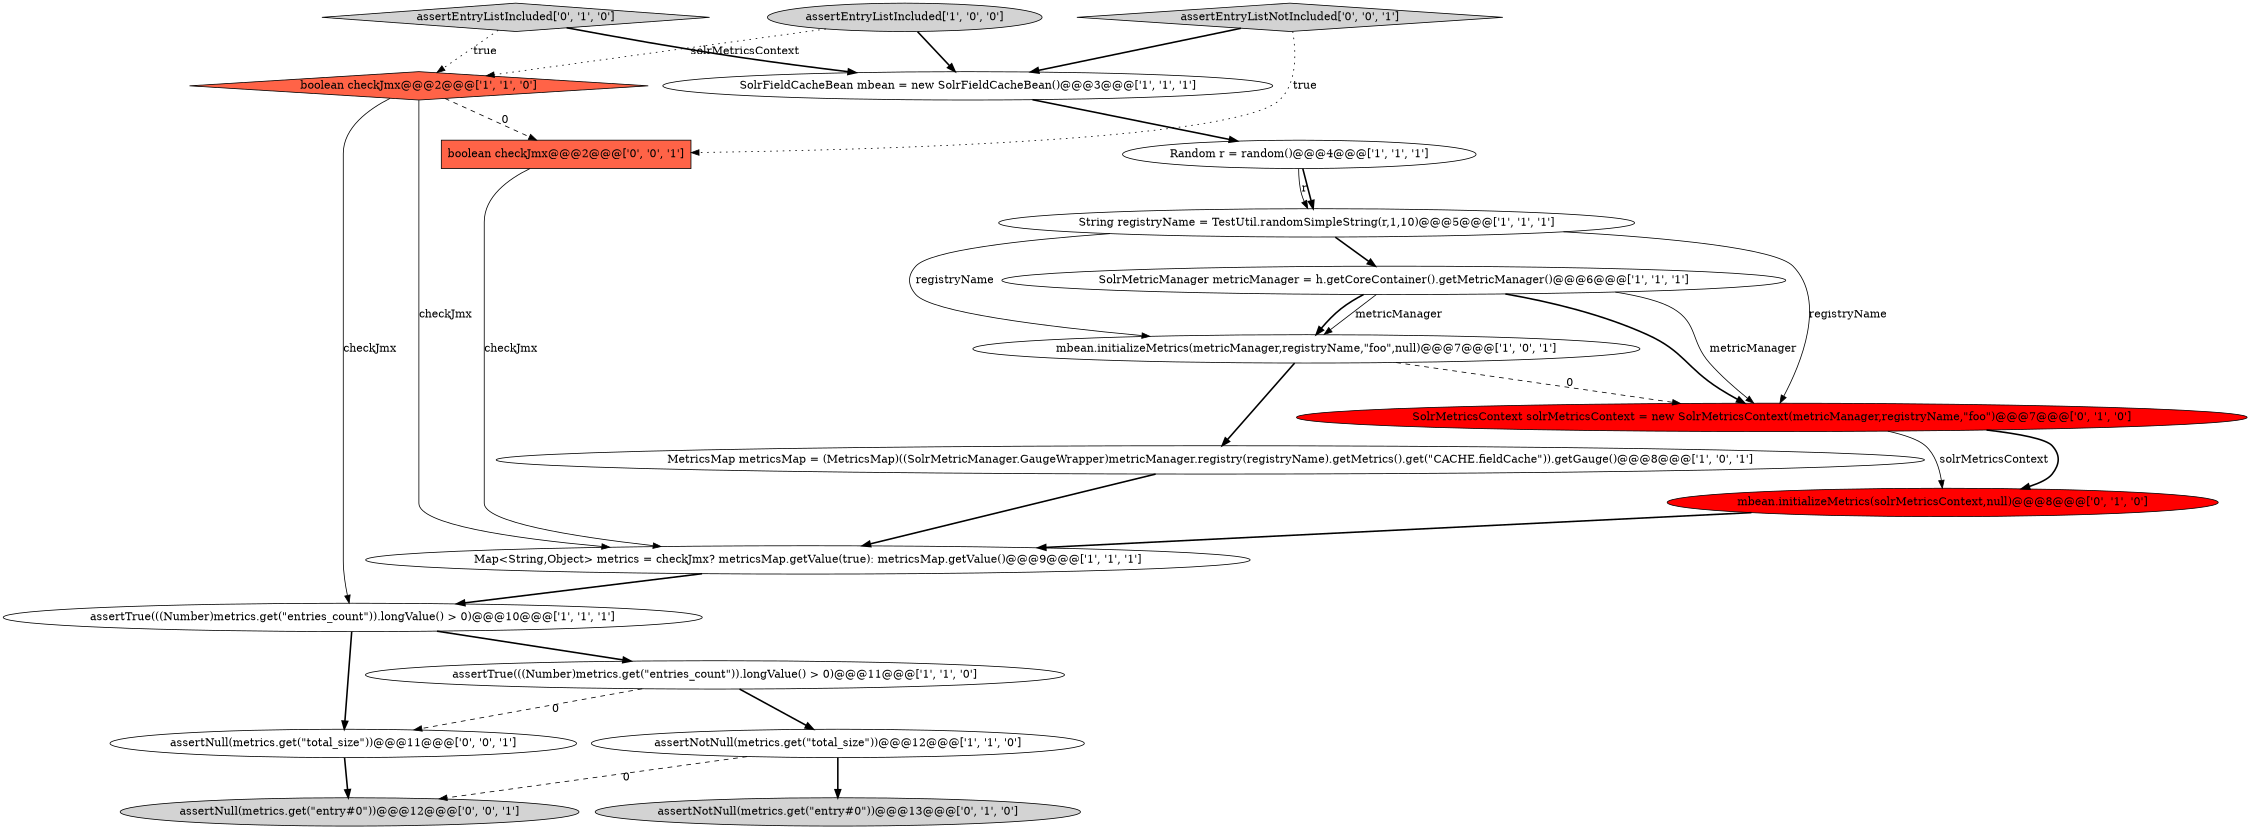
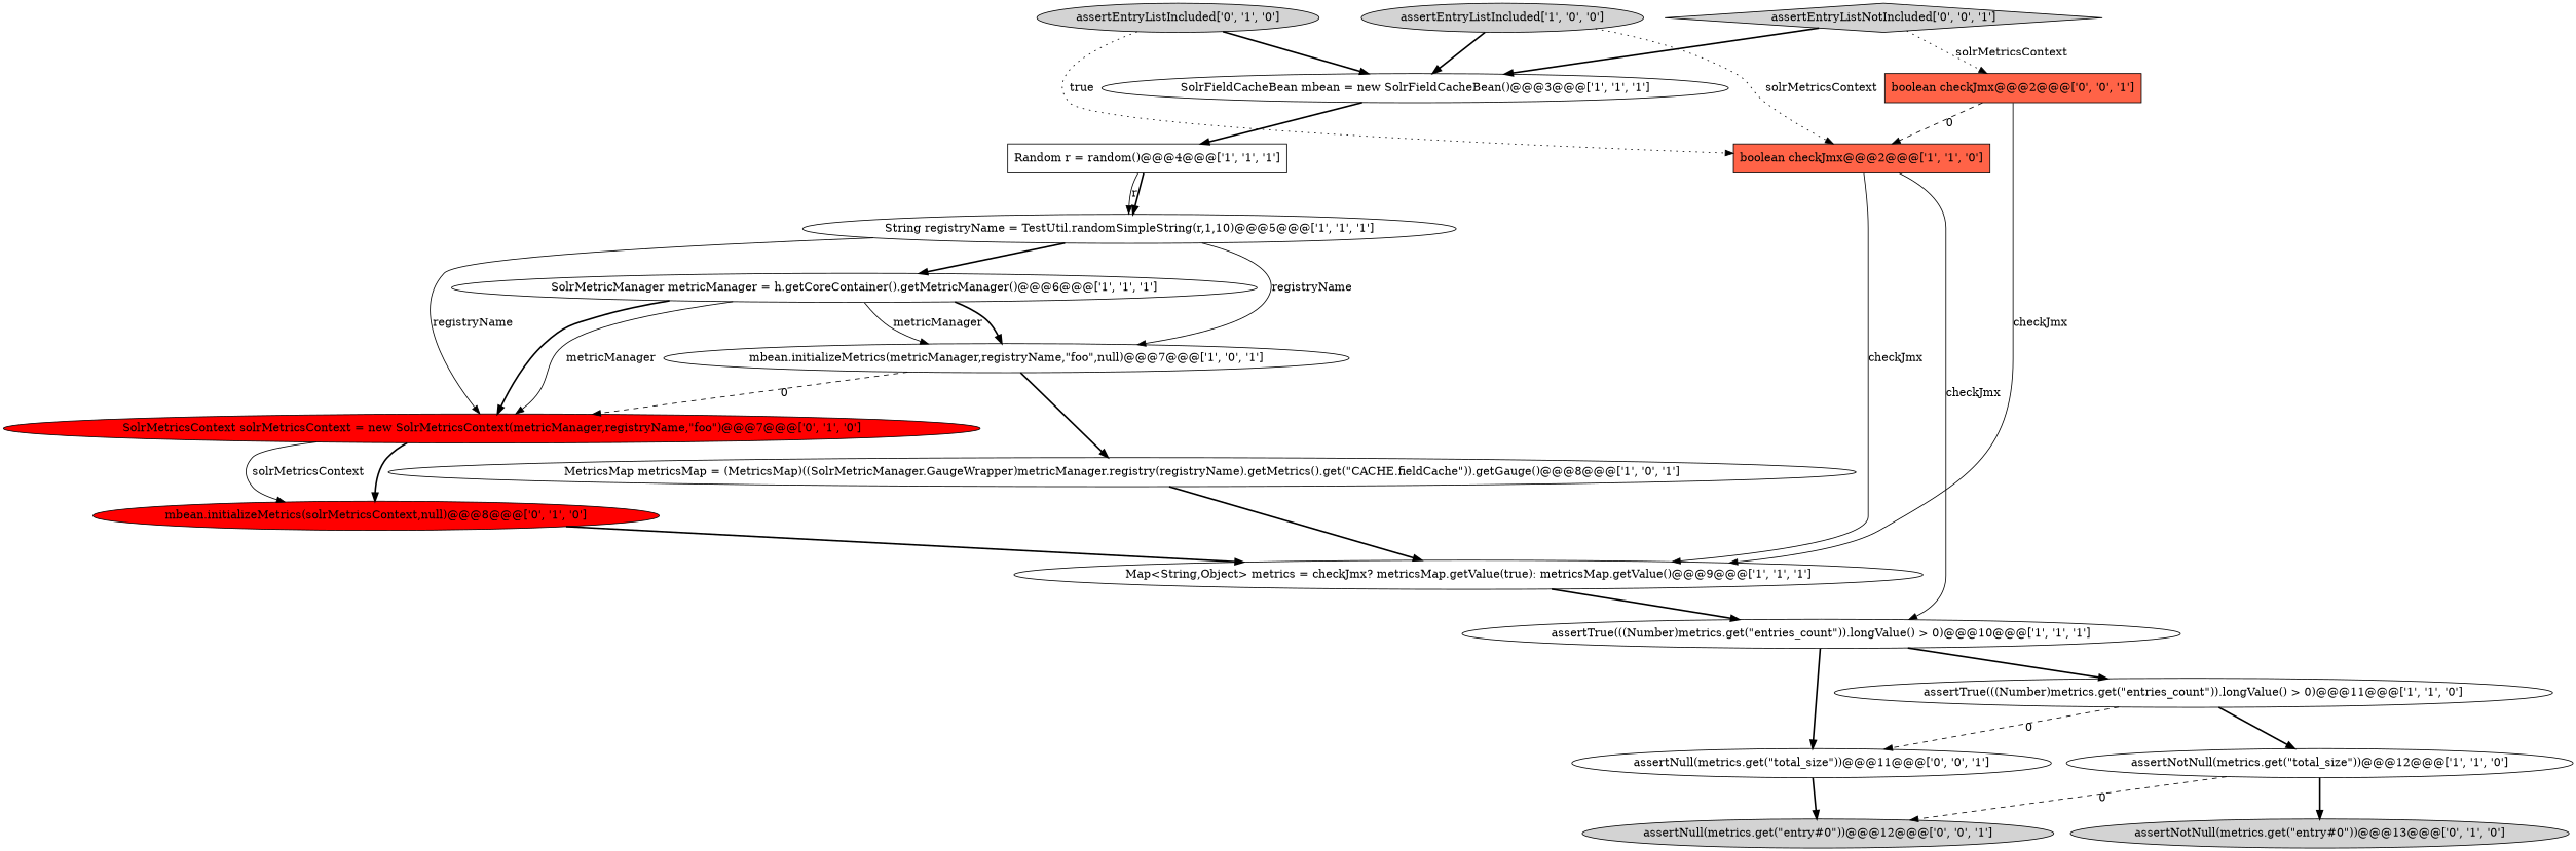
  digraph {
    node [fillcolor=white shape=ellipse style=filled]
    edge [style=bold]
    n1 [label="assertNull(metrics.get(\"total_size\"))@@@11@@@['0', '0', '1']"]
    n2 [fillcolor=lightgray label="assertNull(metrics.get(\"entry#0\"))@@@12@@@['0', '0', '1']"]
    n3 [label="assertTrue(((Number)metrics.get(\"entries_count\")).longValue() > 0)@@@10@@@['1', '1', '1']"]
    n4 [label="assertTrue(((Number)metrics.get(\"entries_count\")).longValue() > 0)@@@11@@@['1', '1', '0']"]
    n5 [label="assertNotNull(metrics.get(\"total_size\"))@@@12@@@['1', '1', '0']"]
    n6 [fillcolor=lightgray label="assertNotNull(metrics.get(\"entry#0\"))@@@13@@@['0', '1', '0']"]
-   n7 [fillcolor=lightgray label="assertEntryListIncluded['0', '1', '0']" shape=diamond]
-   n8 [fillcolor=tomato label="boolean checkJmx@@@2@@@['1', '1', '0']" shape=diamond]
+   n7 [fillcolor=lightgray label="assertEntryListIncluded['0', '1', '0']"]
+   n8 [fillcolor=tomato label="boolean checkJmx@@@2@@@['1', '1', '0']" shape=box]
    n9 [label="SolrFieldCacheBean mbean = new SolrFieldCacheBean()@@@3@@@['1', '1', '1']"]
    n10 [fillcolor=tomato label="boolean checkJmx@@@2@@@['0', '0', '1']" shape=box]
    n11 [label="Map<String,Object> metrics = checkJmx? metricsMap.getValue(true): metricsMap.getValue()@@@9@@@['1', '1', '1']"]
-   n12 [label="Random r = random()@@@4@@@['1', '1', '1']"]
+   n12 [label="Random r = random()@@@4@@@['1', '1', '1']" shape=box]
    n13 [fillcolor=lightgray label="assertEntryListNotIncluded['0', '0', '1']" shape=diamond]
    n14 [label="String registryName = TestUtil.randomSimpleString(r,1,10)@@@5@@@['1', '1', '1']"]
    n15 [label="SolrMetricManager metricManager = h.getCoreContainer().getMetricManager()@@@6@@@['1', '1', '1']"]
    n16 [label="mbean.initializeMetrics(metricManager,registryName,\"foo\",null)@@@7@@@['1', '0', '1']"]
    n17 [fillcolor=red label="SolrMetricsContext solrMetricsContext = new SolrMetricsContext(metricManager,registryName,\"foo\")@@@7@@@['0', '1', '0']"]
    n18 [fillcolor=red label="mbean.initializeMetrics(solrMetricsContext,null)@@@8@@@['0', '1', '0']"]
    n19 [label="MetricsMap metricsMap = (MetricsMap)((SolrMetricManager.GaugeWrapper)metricManager.registry(registryName).getMetrics().get(\"CACHE.fieldCache\")).getGauge()@@@8@@@['1', '0', '1']"]
    n20 [fillcolor=lightgray label="assertEntryListIncluded['1', '0', '0']"]
    n1 -> n2
    n3 -> n1
    n3 -> n4
    n4 -> n1 [label=0 style=dashed]
    n4 -> n5
    n5 -> n2 [label=0 style=dashed]
    n5 -> n6
    n7 -> n8 [label=true style=dotted]
    n7 -> n9
    n8 -> n3 [label=checkJmx style=solid]
-   n8 -> n10 [label=0 style=dashed]
+   n10 -> n8 [label=0 style=dashed]
    n8 -> n11 [label=checkJmx style=solid]
    n9 -> n12
    n10 -> n11 [label=checkJmx style=solid]
    n11 -> n3
    n12 -> n14
    n12 -> n14 [label=r style=solid]
    n13 -> n9
-   n13 -> n10 [label=true style=dotted]
+   n13 -> n10 [label=solrMetricsContext style=dotted]
    n14 -> n15
    n14 -> n16 [label=registryName style=solid]
    n14 -> n17 [label=registryName style=solid]
    n15 -> n16 [label=metricManager style=solid]
    n15 -> n16
    n15 -> n17 [label=metricManager style=solid]
    n15 -> n17
    n16 -> n17 [label=0 style=dashed]
    n16 -> n19
    n17 -> n18 [label=solrMetricsContext style=solid]
    n17 -> n18
    n18 -> n11
    n19 -> n11
    n20 -> n8 [label=solrMetricsContext style=dotted]
    n20 -> n9
  }
